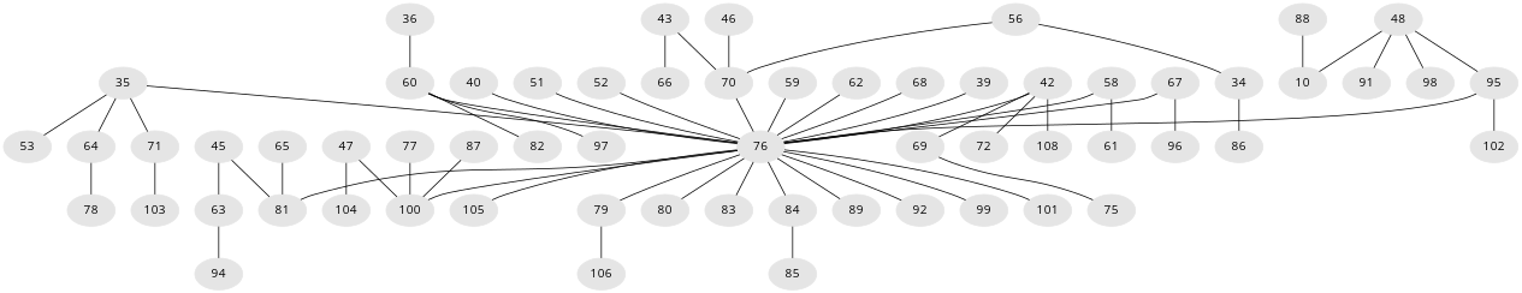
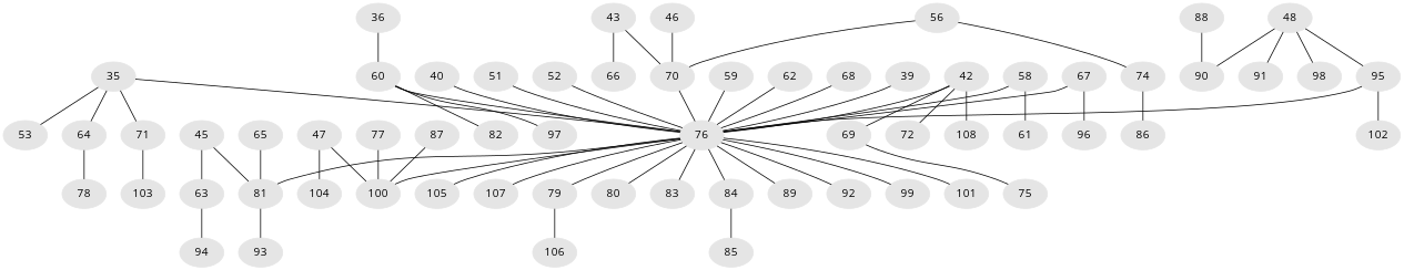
  graph {
    fontname="Open Sans"
    node [color=gray90 fontname="Open Sans" style=filled]
    edge [fontname="Open Sans"]
    35
    53
    64
    71
    76 [super="+55+50"]
    78
    103
    81 [super="+9+8+31"]
    100 [super="+25+18+17+29"]
    79
    80
    83
    84
    89
    92
    99
    101
    105
+   107
    60 [super="+21+24"]
    82
    97
    36
    39
    40
    42 [super="+26+38"]
    69
    72
    108
    75
    43
    66
    70 [super="+10"]
    45 [super="+37"]
    63
    94
+   93
    46
    47
    104
    48 [super="+14+28"]
-   90 [super="+73" label=10]
+   90 [super="+73"]
    91
    95
    98
    102
    51
    52
    56 [super="+33"]
-   74 [label=34]
+   74
    86
    58
    61
    59
    62
    65
    67
    96
    68
    106
    85
    77
    87
    88
    35 -- 53
    35 -- 64
    35 -- 71
    35 -- 76
    64 -- 78
    71 -- 103
    76 -- 81
    76 -- 100
    76 -- 79
    76 -- 80
    76 -- 83
    76 -- 84
    76 -- 89
    76 -- 92
    76 -- 99
    76 -- 101
    76 -- 105
+   76 -- 107
+   81 -- 93
    79 -- 106
    84 -- 85
    60 -- 76
    60 -- 82
    60 -- 97
    36 -- 60
    39 -- 76
    40 -- 76
    42 -- 76
    42 -- 69
    42 -- 72
    42 -- 108
    69 -- 75
    43 -- 66
    43 -- 70
    70 -- 76
    45 -- 81
    45 -- 63
    63 -- 94
    46 -- 70
    47 -- 100
    47 -- 104
    48 -- 90
    48 -- 91
    48 -- 95
    48 -- 98
    95 -- 76
    95 -- 102
    51 -- 76
    52 -- 76
    56 -- 70
    56 -- 74
    74 -- 86
    58 -- 76
    58 -- 61
    59 -- 76
    62 -- 76
    65 -- 81
    67 -- 76
    67 -- 96
    68 -- 76
    77 -- 100
    87 -- 100
    88 -- 90
  }
